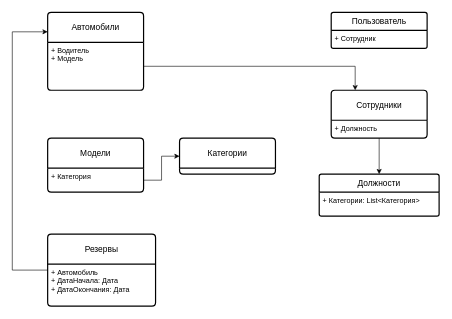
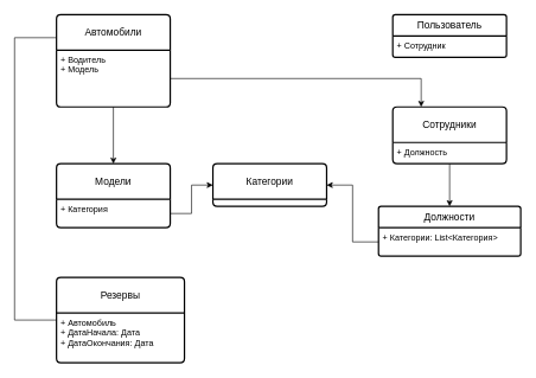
  <mxCell id="0" />
  <mxCell id="1" parent="0" />
  <mxCell id="2" value="Автомобили" style="swimlane;childLayout=stackLayout;horizontal=1;startSize=50;horizontalStack=0;rounded=1;fontSize=14;fontStyle=0;strokeWidth=2;resizeParent=0;resizeLast=1;shadow=0;dashed=0;align=center;arcSize=4;whiteSpace=wrap;html=1;" vertex="1" parent="1"><mxGeometry x="79" y="20" width="160" height="130" as="geometry" /></mxCell>
  <mxCell id="3" value="+ Водитель&lt;br&gt;+ Модель" style="align=left;strokeColor=none;fillColor=none;spacingLeft=4;fontSize=12;verticalAlign=top;resizable=0;rotatable=0;part=1;html=1;" vertex="1" parent="2"><mxGeometry y="50" width="160" height="80" as="geometry" /></mxCell>
- <mxCell id="4" style="edgeStyle=orthogonalEdgeStyle;rounded=0;orthogonalLoop=1;jettySize=auto;html=1;entryX=0;entryY=0.25;entryDx=0;entryDy=0;" edge="1" parent="1" source="5" target="2"><mxGeometry relative="1" as="geometry"><mxPoint x="49" y="50" as="targetPoint" /><Array as="points"><mxPoint x="20" y="450" /><mxPoint x="20" y="53" /></Array></mxGeometry></mxCell>
+ <mxCell id="4" style="edgeStyle=orthogonalEdgeStyle;rounded=0;orthogonalLoop=1;jettySize=auto;html=1;entryX=0;entryY=0.25;entryDx=0;entryDy=0;endArrow=none;" edge="1" parent="1" source="5" target="2"><mxGeometry relative="1" as="geometry"><mxPoint x="49" y="50" as="targetPoint" /><Array as="points"><mxPoint x="20" y="450" /><mxPoint x="20" y="53" /></Array></mxGeometry></mxCell>
  <mxCell id="5" value="Резервы" style="swimlane;childLayout=stackLayout;horizontal=1;startSize=50;horizontalStack=0;rounded=1;fontSize=14;fontStyle=0;strokeWidth=2;resizeParent=0;resizeLast=1;shadow=0;dashed=0;align=center;arcSize=4;whiteSpace=wrap;html=1;" vertex="1" parent="1"><mxGeometry x="79" y="390" width="180" height="120" as="geometry" /></mxCell>
  <mxCell id="6" value="+ Автомобиль&lt;br&gt;+ ДатаНачала: Дата&lt;br&gt;+ ДатаОкончания: Дата" style="align=left;strokeColor=none;fillColor=none;spacingLeft=4;fontSize=12;verticalAlign=top;resizable=0;rotatable=0;part=1;html=1;" vertex="1" parent="5"><mxGeometry y="50" width="180" height="70" as="geometry" /></mxCell>
  <mxCell id="7" value="Должности" style="swimlane;childLayout=stackLayout;horizontal=1;startSize=30;horizontalStack=0;rounded=1;fontSize=14;fontStyle=0;strokeWidth=2;resizeParent=0;resizeLast=1;shadow=0;dashed=0;align=center;arcSize=4;whiteSpace=wrap;html=1;" vertex="1" parent="1"><mxGeometry x="532" y="290" width="200" height="70" as="geometry" /></mxCell>
  <mxCell id="8" value="+ Категории: List&amp;lt;Категория&amp;gt;" style="align=left;strokeColor=none;fillColor=none;spacingLeft=4;fontSize=12;verticalAlign=top;resizable=0;rotatable=0;part=1;html=1;" vertex="1" parent="7"><mxGeometry y="30" width="200" height="40" as="geometry" /></mxCell>
  <mxCell id="9" value="Пользователь" style="swimlane;childLayout=stackLayout;horizontal=1;startSize=30;horizontalStack=0;rounded=1;fontSize=14;fontStyle=0;strokeWidth=2;resizeParent=0;resizeLast=1;shadow=0;dashed=0;align=center;arcSize=4;whiteSpace=wrap;html=1;" vertex="1" parent="1"><mxGeometry x="552" y="20" width="160" height="60" as="geometry" /></mxCell>
  <mxCell id="10" value="+ Сотрудник" style="align=left;strokeColor=none;fillColor=none;spacingLeft=4;fontSize=12;verticalAlign=top;resizable=0;rotatable=0;part=1;html=1;" vertex="1" parent="9"><mxGeometry y="30" width="160" height="30" as="geometry" /></mxCell>
  <mxCell id="11" style="edgeStyle=orthogonalEdgeStyle;rounded=0;orthogonalLoop=1;jettySize=auto;html=1;exitX=0.5;exitY=1;exitDx=0;exitDy=0;" edge="1" parent="9" source="10" target="10"><mxGeometry relative="1" as="geometry" /></mxCell>
  <mxCell id="12" value="Сотрудники" style="swimlane;childLayout=stackLayout;horizontal=1;startSize=50;horizontalStack=0;rounded=1;fontSize=14;fontStyle=0;strokeWidth=2;resizeParent=0;resizeLast=1;shadow=0;dashed=0;align=center;arcSize=4;whiteSpace=wrap;html=1;" vertex="1" parent="1"><mxGeometry x="552" y="150" width="160" height="80" as="geometry" /></mxCell>
  <mxCell id="13" value="+ Должность" style="align=left;strokeColor=none;fillColor=none;spacingLeft=4;fontSize=12;verticalAlign=top;resizable=0;rotatable=0;part=1;html=1;" vertex="1" parent="12"><mxGeometry y="50" width="160" height="30" as="geometry" /></mxCell>
  <mxCell id="14" value="Модели" style="swimlane;childLayout=stackLayout;horizontal=1;startSize=50;horizontalStack=0;rounded=1;fontSize=14;fontStyle=0;strokeWidth=2;resizeParent=0;resizeLast=1;shadow=0;dashed=0;align=center;arcSize=4;whiteSpace=wrap;html=1;" vertex="1" parent="1"><mxGeometry x="79" y="230" width="160" height="90" as="geometry" /></mxCell>
  <mxCell id="15" value="+ Категория" style="align=left;strokeColor=none;fillColor=none;spacingLeft=4;fontSize=12;verticalAlign=top;resizable=0;rotatable=0;part=1;html=1;" vertex="1" parent="14"><mxGeometry y="50" width="160" height="40" as="geometry" /></mxCell>
  <mxCell id="16" style="edgeStyle=orthogonalEdgeStyle;rounded=0;orthogonalLoop=1;jettySize=auto;html=1;entryX=0.25;entryY=0;entryDx=0;entryDy=0;" edge="1" parent="1" source="3" target="12"><mxGeometry relative="1" as="geometry" /></mxCell>
+ <mxCell id="17" style="edgeStyle=orthogonalEdgeStyle;rounded=0;orthogonalLoop=1;jettySize=auto;html=1;entryX=0.5;entryY=0;entryDx=0;entryDy=0;" edge="1" parent="1" source="3" target="14"><mxGeometry relative="1" as="geometry" /></mxCell>
  <mxCell id="18" value="Категории" style="swimlane;childLayout=stackLayout;horizontal=1;startSize=50;horizontalStack=0;rounded=1;fontSize=14;fontStyle=0;strokeWidth=2;resizeParent=0;resizeLast=1;shadow=0;dashed=0;align=center;arcSize=4;whiteSpace=wrap;html=1;" vertex="1" parent="1"><mxGeometry x="299" y="230" width="160" height="60" as="geometry" /></mxCell>
  <mxCell id="19" style="edgeStyle=orthogonalEdgeStyle;rounded=0;orthogonalLoop=1;jettySize=auto;html=1;entryX=0;entryY=0.5;entryDx=0;entryDy=0;" edge="1" parent="1" source="15" target="18"><mxGeometry relative="1" as="geometry" /></mxCell>
+ <mxCell id="20" style="edgeStyle=orthogonalEdgeStyle;rounded=0;orthogonalLoop=1;jettySize=auto;html=1;entryX=1;entryY=0.5;entryDx=0;entryDy=0;" edge="1" parent="1" source="8" target="18"><mxGeometry relative="1" as="geometry" /></mxCell>
  <mxCell id="21" style="edgeStyle=orthogonalEdgeStyle;rounded=0;orthogonalLoop=1;jettySize=auto;html=1;entryX=0.5;entryY=0;entryDx=0;entryDy=0;" edge="1" parent="1" source="13" target="7"><mxGeometry relative="1" as="geometry" /></mxCell>
